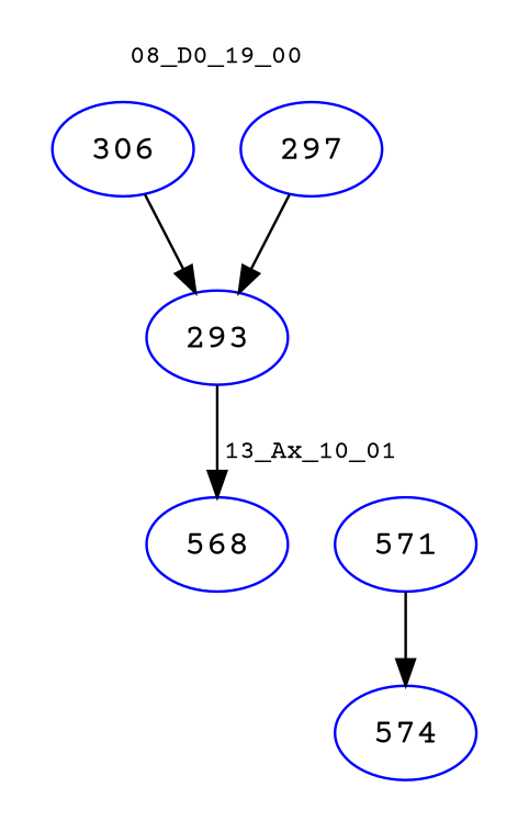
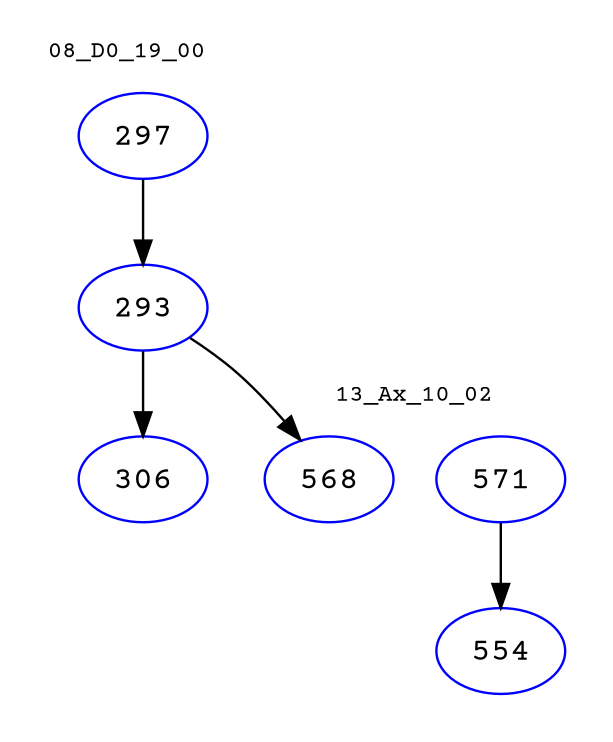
  digraph {
    fontname="Courier Prime"
    node [color=blue fontname="Courier Prime"]
    edge [color=black fontname="Courier Prime"]
    n1 [label=571]
-   n2 [label=574]
+   n2 [label=554]
    n3 [label=568]
    n4 [label=297]
    n5 [label=293]
    n6 [label=306]
    subgraph cluster_1 {
      color=white
      fontsize=10
-     label="13_Ax_10_01"
+     label="13_Ax_10_02"
      n1
      n2
      n3
    }
    subgraph cluster_2 {
      color=white
      fontsize=10
      label="08_D0_19_00"
      n4
      n5
      n6
    }
    n1 -> n2
    n4 -> n5
    n5 -> n3
-   n6 -> n5
+   n5 -> n6
  }
